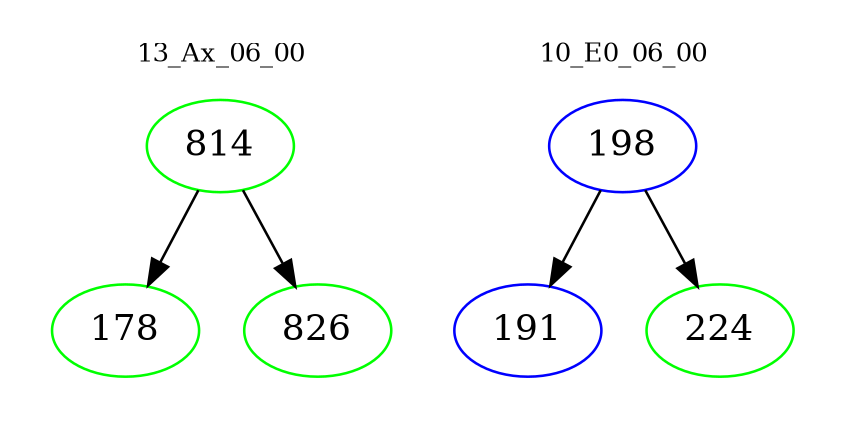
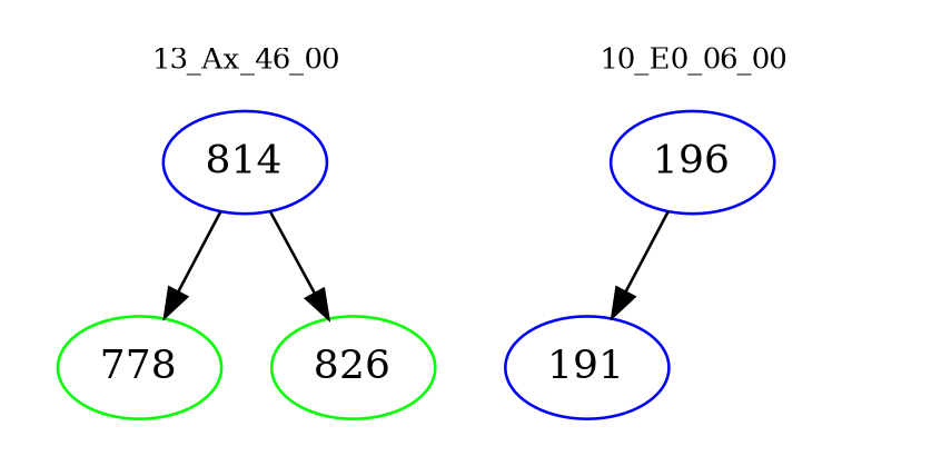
  digraph {
    node [color=blue]
    edge [color=black]
-   n1 [color=green label=814]
-   n2 [color=green label=178]
+   n1 [label=814]
+   n2 [color=green label=778]
    n3 [color=green label=826]
-   n4 [label=198]
+   n4 [label=196]
    n5 [label=191]
-   n6 [color=green label=224]
    subgraph cluster_1 {
      color=white
      fontsize=10
-     label="13_Ax_06_00"
+     label="13_Ax_46_00"
      n1
      n2
      n3
    }
    subgraph cluster_2 {
      color=white
      fontsize=10
      label="10_E0_06_00"
      n4
      n5
-     n6
    }
    n1 -> n2
    n1 -> n3
    n4 -> n5
-   n4 -> n6
  }
